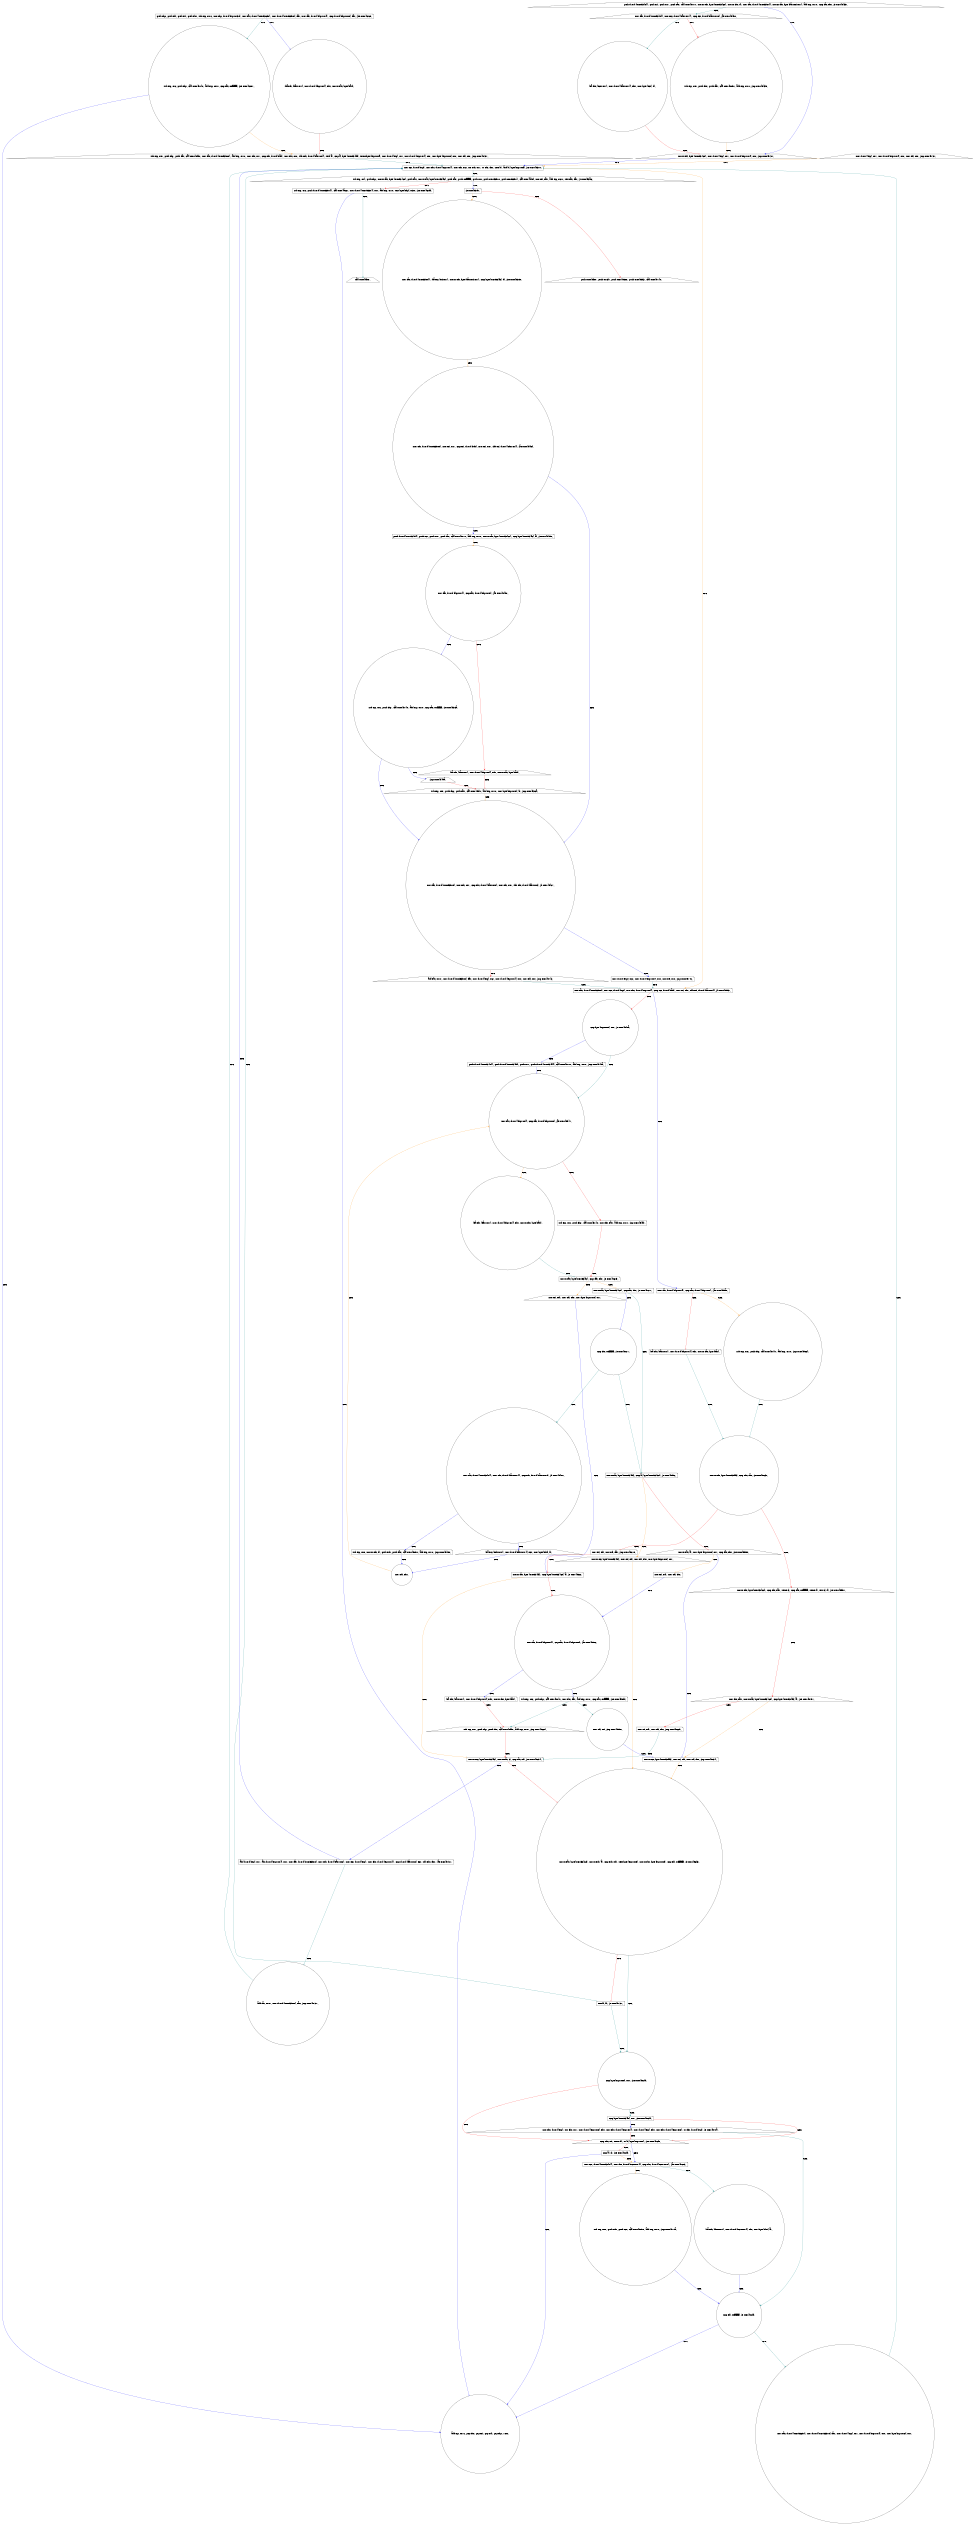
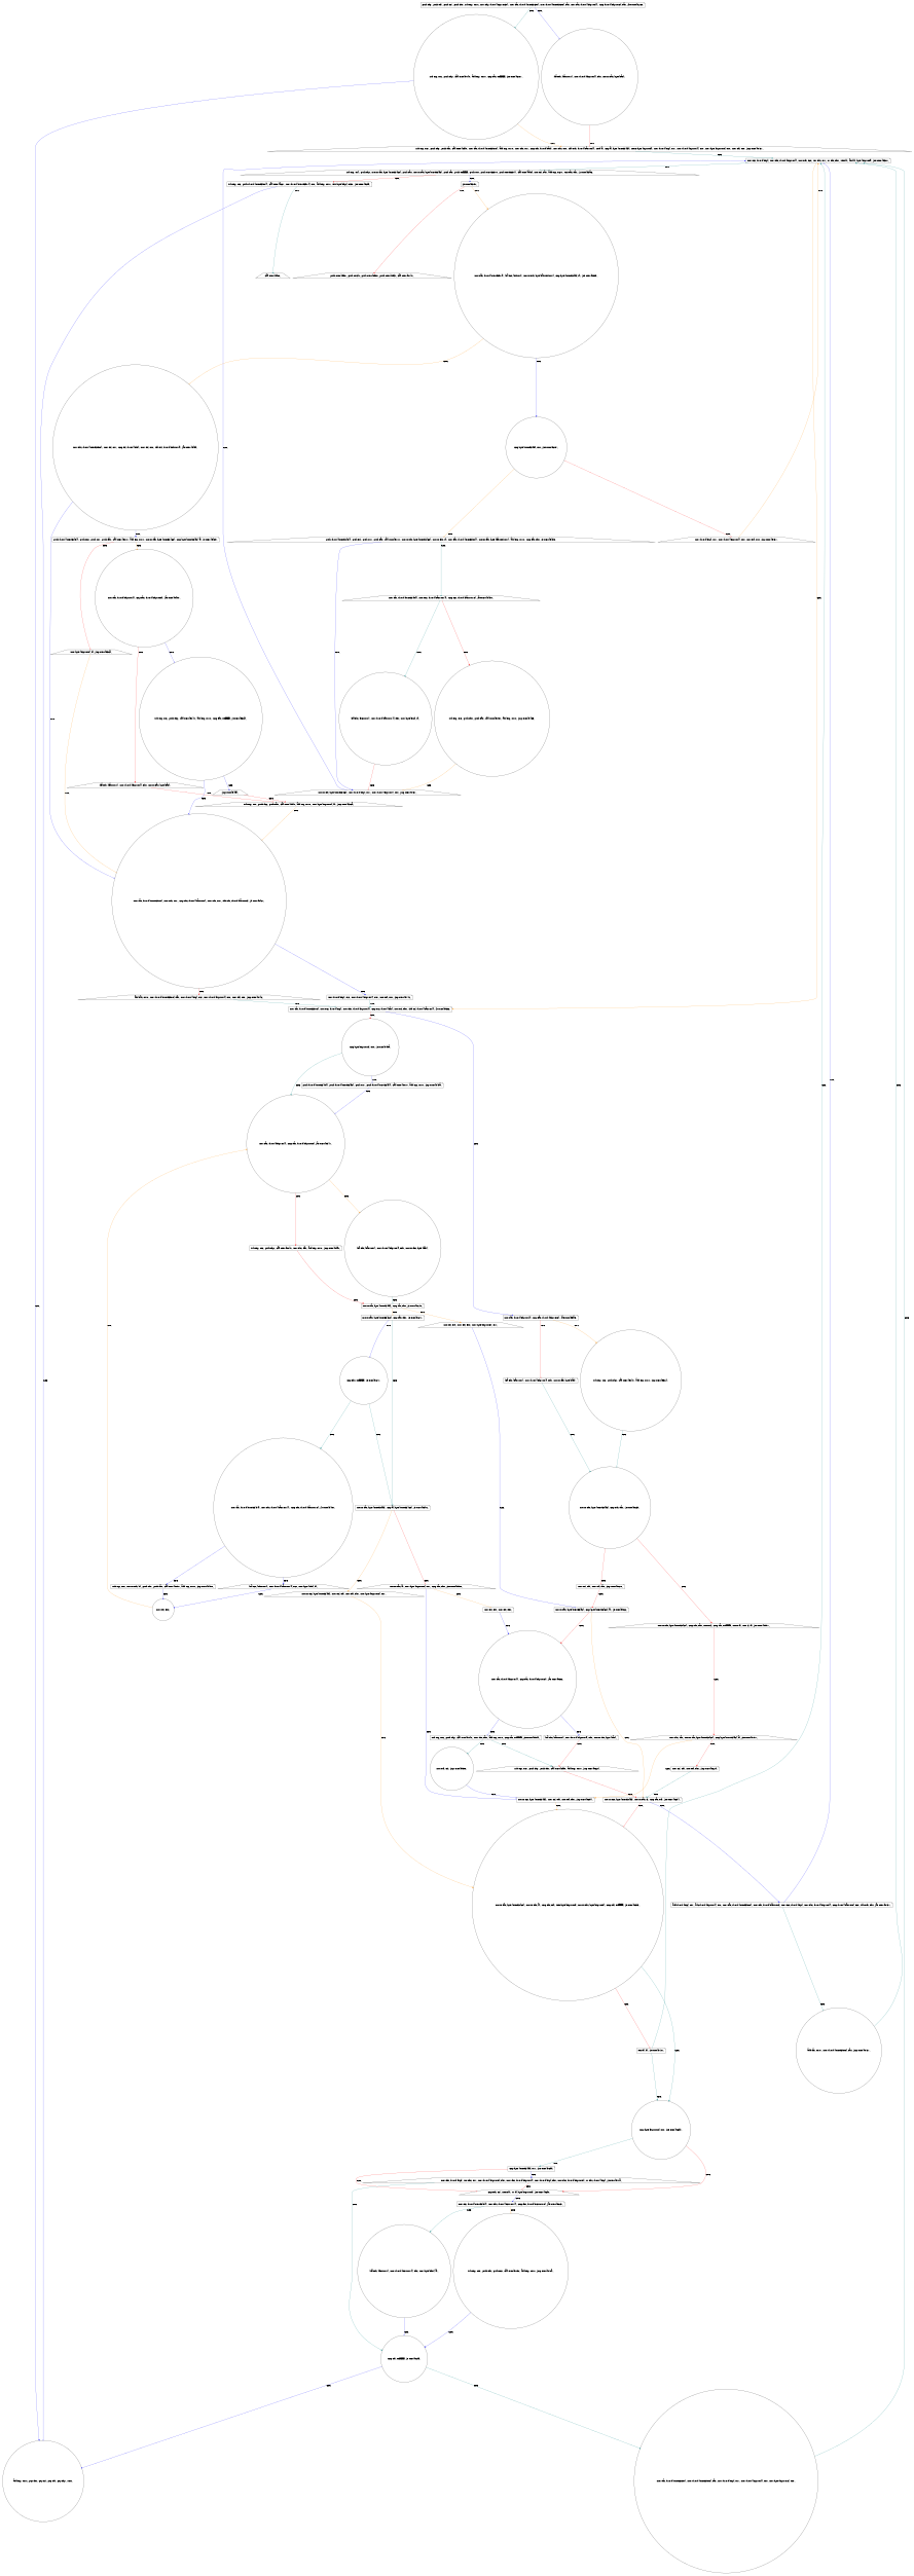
  digraph {
    node [shape=note]
    edge [arrowhead=odot color=blue]
    n1 [label="'push ebp', 'push edi', 'push esi', 'push ebx', 'sub esp, 0x1c', 'mov ebp, dword [esp+0x30]', 'mov eax, dword [0x8053690]', 'mov dword [0x8053508], eax', 'mov eax, dword [ebp+0x4]', 'cmp dword [ebp+0x8], eax', 'jbe 0x80492ce', "]
    n2 [label="'sub esp, 0xc', 'push ebp', 'call 0x8049040', 'add esp, 0x10', 'cmp eax, 0xffffffff', 'jne 0x8049281', " shape=circle]
    n3 [label="'lea edx, [eax+0x1]', 'mov dword [ebp+0x4], edx', 'movzx eax, byte [eax]', " shape=circle]
    n4 [label="'sub esp, 0x8', 'push ebp', 'push eax', 'call 0x8048fd0', 'mov eax, dword [0x8053508]', 'add esp, 0x10', 'mov edx, 0x1', 'cmp edx, dword [eax]', 'mov edx, 0x0', 'sbb edx, dword [eax+0x4]', 'setb al', 'cmp al, byte [0x80534fe]', 'setne byte [esp+0xf]', 'mov dword [esp], 0x1', 'mov dword [esp+0x4], 0x0', 'mov byte [esp+0x8], 0x0', 'mov edi, 0x0', 'jmp 0x8049731', " shape=trapezium]
    n5 [label="'add esp, 0x1c', 'pop ebx', 'pop esi', 'pop edi', 'pop ebp', 'retn', " shape=circle]
    n6 [label="'mov ecx, dword [esp]', 'mov ebx, dword [esp+0x4]', 'mov edx, ecx', 'xor edx, 0x1', 'or edx, ebx', 'sete bl', 'and bl, byte [esp+0xf]', 'jne 0x8049300', "]
    n7 [label="'sub esp, 0x4', 'push ebp', 'movzx eax, byte [0x8053468]', 'push eax', 'movzx eax, byte [0x80534fc]', 'push eax', 'push 0xffffffff', 'push 0x0', 'push 0x8053500', 'push 0x8053504', 'call 0x804ad0f', 'mov esi, eax', 'add esp, 0x20', 'test eax, eax', 'js 0x80493a6', " shape=trapezium]
    n8 [label="'mov eax, dword [0x8053508]', 'mov ecx, dword [esp]', 'mov ebx, dword [esp+0x4]', 'cmp ecx, dword [eax]', 'mov esi, ebx', 'sbb esi, dword [eax+0x4]', 'jb 0x8049553', "]
    n9 [label="'sub esp, 0xc', 'push dword [0x8053504]', 'call 0x804ac61', 'mov dword [0x8053504], 0x0', 'add esp, 0x10', 'test byte [ebp], 0x30', 'jne 0x80492df', "]
    n10 [label="'je 0x80493d0', "]
    n11 [label="'mov eax, dword [ebp+0x4]', 'cmp eax, dword [ebp+0x8]', 'jae 0x80495ae', "]
    n12 [label="'cmp byte [esp+0x8], 0x0', 'je 0x80494ea', " shape=circle]
    n13 [label="'call 0x804df08', " shape=trapezium]
    n14 [label="'push 0x804efe0', 'push 0x13b', 'push 0x804e5e8', 'push 0x804e5f2', 'call 0x8049140', " shape=trapezium]
    n15 [label="'mov eax, dword [0x8053504]', 'lea ecx, [esi-0x1]', 'movzx edx, byte [eax+esi-0x1]', 'cmp byte [0x80534fc], dl', 'jne 0x80493e9', " shape=circle]
    n16 [label="'sub esp, 0xc', 'push ebp', 'call 0x8049040', 'add esp, 0x10', 'jmp 0x8049564', " shape=circle]
    n17 [label="'lea edx, [eax+0x1]', 'mov dword [ebp+0x4], edx', 'movzx eax, byte [eax]', "]
    n18 [label="'mov eax, dword [ebp+0x4]', 'cmp eax, dword [ebp+0x8]', 'jae 0x8049541', " shape=circle]
    n19 [label="'push dword [0x80534e4]', 'push dword [0x80534f8]', 'push 0x1', 'push dword [0x80534f4]', 'call 0x8049010', 'add esp, 0x10', 'jmp 0x80494ea', "]
+   n20 [label="'cmp byte [0x80534fe], 0x0', 'jne 0x80492e7', " shape=circle]
    n21 [label="'mov edx, dword [0x8053508]', 'mov esi, 0x1', 'cmp esi, dword [edx]', 'mov esi, 0x0', 'sbb esi, dword [edx+0x4]', 'jae 0x804945f', " shape=circle]
    n22 [label="'movzx edx, byte [0x80534fc]', 'cmp edx, eax', 'je 0x804966b', " shape=circle]
    n23 [label="'sub esp, 0xc', 'push ebp', 'call 0x8049040', 'mov ebx, eax', 'add esp, 0x10', 'jmp 0x80494fb', "]
    n24 [label="'lea edx, [eax+0x1]', 'mov dword [ebp+0x4], edx', 'movzx ebx, byte [eax]', " shape=circle]
    n25 [label="'mov dword [esp], 0x1', 'mov dword [esp+0x4], 0x0', 'mov edi, 0x0', 'jmp 0x8049731', " shape=trapezium]
    n26 [label="'push dword [0x80534e4]', 'push esi', 'push 0x1', 'push eax', 'call 0x8049010', 'movzx edx, byte [0x8053468]', 'movzx ebx, dl', 'mov eax, dword [0x8053504]', 'movsx eax, byte [eax+esi-0x1]', 'add esp, 0x10', 'cmp eax, ebx', 'je 0x8049435', " shape=trapezium]
    n27 [label="'push dword [0x80534e4]', 'push ecx', 'push 0x1', 'push eax', 'call 0x8049010', 'add esp, 0x10', 'movzx eax, byte [0x8053468]', 'cmp byte [0x80534fc], al', 'je 0x8049489', "]
    n28 [label="'mov eax, dword [0x8053508]', 'mov edx, 0x1', 'cmp edx, dword [eax+0x8]', 'mov edx, 0x0', 'sbb edx, dword [eax+0xc]', 'jb 0x80494c7', " shape=circle]
    n29 [label="'mov esi, edi', 'mov edi, eax', 'jmp 0x804961e', "]
    n30 [label="'movzx edx, byte [0x8053468]', 'cmp edx, eax', 'setne cl', 'cmp eax, 0xffffffff', 'setne dl', 'test cl, dl', 'jne 0x8049551', " shape=trapezium]
    n31 [label="'movzx eax, byte [0x80534fc]', 'cmp eax, ebx', 'je 0x8049615', "]
    n32 [label="'movzx edi, byte [0x8053468]', 'mov dword [esp], 0x1', 'mov dword [esp+0x4], 0x0', 'jmp 0x8049731', " shape=trapezium]
    n33 [label="'mov eax, dword [0x80534e4]', 'mov ecx, dword [eax+0x14]', 'cmp ecx, dword [eax+0x18]', 'jae 0x8049450', " shape=trapezium]
    n34 [label="'mov eax, dword [ebp+0x4]', 'cmp eax, dword [ebp+0x8]', 'jae 0x80494b0', " shape=circle]
+   n35 [label="'mov byte [esp+0x8], bl', 'jmp 0x804936a', " shape=trapezium]
    n36 [label="'mov dword [esp], 0x2', 'mov dword [esp+0x4], 0x0', 'mov edi, 0x0', 'jmp 0x804974c', "]
    n37 [label="'add eax, 0x10', 'mov dword [0x8053508], eax', 'mov dword [esp], 0x2', 'mov dword [esp+0x4], 0x0', 'mov edi, 0x0', 'jmp 0x804974c', " shape=trapezium]
    n38 [label="'movzx eax, byte [0x80534fc]', 'cmp byte [0x8053468], al', 'je 0x80495cc', "]
    n39 [label="'mov ebx, eax', 'movzx eax, byte [0x8053468]', 'cmp byte [0x80534fc], al', 'jne 0x8049791', " shape=trapezium]
    n40 [label="'mov esi, edi', 'mov edi, ebx', 'mov byte [esp+0x8], 0x1', " shape=trapezium]
    n41 [label="'movzx eax, byte [0x8053468]', 'cmp eax, ebx', 'je 0x8049671', "]
    n42 [label="'sub esp, 0x8', 'push ebx', 'push eax', 'call 0x8049090', 'add esp, 0x10', 'jmp 0x8049435', " shape=circle]
    n43 [label="'lea ebx, [ecx+0x1]', 'mov dword [eax+0x14], ebx', 'mov byte [ecx], dl', " shape=circle]
    n44 [label="'sub esp, 0xc', 'push ebp', 'call 0x8049040', 'add esp, 0x10', 'cmp eax, 0xffffffff', 'je 0x804936a', " shape=circle]
    n45 [label="'lea edx, [eax+0x1]', 'mov dword [ebp+0x4], edx', 'movzx eax, byte [eax]', " shape=trapezium]
    n46 [label="'mov eax, dword [ebp+0x4]', 'cmp eax, dword [ebp+0x8]', 'jae 0x80495ec', " shape=circle]
    n47 [label="'movzx ecx, byte [0x80534fc]', 'movzx eax, cl', 'cmp eax, edi', 'jne 0x8049694', "]
    n48 [label="'mov esi, edi', 'mov edi, ebx', 'jmp 0x804962d', "]
    n49 [label="'movzx ecx, byte [0x80534fc]', 'mov esi, edi', 'mov edi, ebx', 'jmp 0x8049694', "]
    n50 [label="'sub esp, 0xc', 'push ebp', 'call 0x8049040', 'mov ebx, eax', 'add esp, 0x10', 'cmp eax, 0xffffffff', 'jne 0x80495dd', "]
    n51 [label="'lea edx, [eax+0x1]', 'mov dword [ebp+0x4], edx', 'movzx ebx, byte [eax]', "]
    n52 [label="'movzx eax, byte [0x8053468]', 'movzx edx, al', 'cmp edx, edi', 'sete byte [esp+0xe]', 'movzx ebx, byte [esp+0xe]', 'cmp edi, 0xffffffff', 'je 0x80496b3', " shape=circle]
    n53 [label="'add dword [esp], 0x1', 'adc dword [esp+0x4], 0x0', 'mov eax, dword [0x8053508]', 'mov edx, dword [eax+0xc]', 'mov ecx, dword [esp]', 'mov ebx, dword [esp+0x4]', 'cmp dword [eax+0x8], ecx', 'sbb edx, ebx', 'jae 0x8049731', "]
    n54 [label="'movzx eax, byte [0x80534fc]', 'cmp al, byte [0x8053468]', 'je 0x80495bc', "]
    n55 [label="'cmp ebx, 0xffffffff', 'je 0x8049671', " shape=circle]
    n56 [label="'jmp 0x804949a', " shape=trapezium]
    n57 [label="'sub esp, 0x8', 'push ebp', 'push eax', 'call 0x8048fd0', 'add esp, 0x10', 'mov byte [esp+0x8], bl', 'jmp 0x804936a', " shape=trapezium]
    n58 [label="'sub esp, 0x8', 'push ebp', 'push ebx', 'call 0x8048fd0', 'add esp, 0x10', 'jmp 0x804962d', " shape=trapezium]
    n59 [label="'mov edi, esi', 'jmp 0x804959e', " shape=circle]
    n60 [label="'cmp byte [esp+0x8], 0x0', 'jne 0x80496dd', " shape=circle]
    n61 [label="'test bl, bl', 'je 0x8049731', "]
    n62 [label="'add eax, 0x10', 'mov dword [0x8053508], eax', 'jmp 0x8049731', " shape=circle]
    n63 [label="'movzx eax, al', 'mov byte [esp+0x8], 0x1', 'cmp eax, ebx', 'jne 0x804959e', " shape=trapezium]
    n64 [label="'movzx ecx, byte [0x80534fc]', 'mov esi, edi', 'mov edi, ebx', 'mov byte [esp+0x8], 0x1', " shape=trapezium]
    n65 [label="'mov eax, dword [0x80534e4]', 'mov edx, dword [eax+0x14]', 'cmp edx, dword [eax+0x18]', 'jb 0x80494e0', " shape=circle]
    n66 [label="'mov esi, edi', 'mov edi, ebx', "]
    n67 [label="'lea ecx, [edx+0x1]', 'mov dword [eax+0x14], ecx', 'mov byte [edx], bl', " shape=trapezium]
    n68 [label="'sub esp, 0x8', 'movzx edx, bl', 'push edx', 'push eax', 'call 0x8049090', 'add esp, 0x10', 'jmp 0x80494e8', "]
    n69 [label="'cmp edx, esi', 'setne bl', 'or bl, byte [esp+0xe]', 'jne 0x80496f0', " shape=trapezium]
    n70 [label="'cmp byte [0x80534fe], 0x1', 'jne 0x80496dd', "]
    n71 [label="'mov edi, ebx', " shape=circle]
    n72 [label="'mov ecx, dword [0x80534e4]', 'mov ebx, dword [ecx+0x14]', 'cmp ebx, dword [ecx+0x18]', 'jae 0x8049603', "]
-   n73 [label="'cmp al, cl', 'jne 0x80492df', "]
    n74 [label="'mov ebx, dword [esp]', 'xor ebx, 0x1', 'mov dword [esp+0x8], ebx', 'mov ebx, dword [esp+0x4]', 'mov dword [esp], ebx', 'mov ebx, dword [esp+0x8]', 'or ebx, dword [esp]', 'je 0x804970a', " shape=trapezium]
    n75 [label="'sub esp, 0x8', 'push edx', 'push ecx', 'call 0x8049090', 'add esp, 0x10', 'jmp 0x804970a', " shape=circle]
    n76 [label="'lea edx, [ebx+0x1]', 'mov dword [ecx+0x14], edx', 'mov byte [ebx], al', " shape=circle]
    n77 [label="'cmp edi, 0xffffffff', 'je 0x80492df', " shape=circle]
    n78 [label="'mov eax, dword [0x8053690]', 'mov dword [0x8053508], eax', 'mov dword [esp], 0x1', 'mov dword [esp+0x4], 0x0', 'mov byte [esp+0x8], 0x0', " shape=circle]
    n1 -> n2 [arrowhead=tee color=teal label=CFG]
    n1 -> n3 [label=CFG]
    n2 -> n4 [arrowhead=tee color=darkorange label=CFG]
    n2 -> n5 [arrowhead=vee label=CFG]
    n3 -> n4 [color=red label=CFG]
    n4 -> n6 [arrowhead=tee color=teal label=CFG]
    n6 -> n7 [color=teal label=CFG]
    n6 -> n8 [arrowhead=vee color=darkorange label=CFG]
    n7 -> n9 [arrowhead=tee color=red label=CFG]
    n7 -> n10 [arrowhead=tee label=CFG]
    n8 -> n11 [arrowhead=tee label=CFG]
    n8 -> n12 [arrowhead=tee color=red label=CFG]
    n9 -> n5 [label=CFG]
    n9 -> n13 [arrowhead=tee color=teal label=CFG]
    n10 -> n14 [arrowhead=tee color=red label=CFG]
    n10 -> n15 [arrowhead=vee color=darkorange label=CFG]
    n11 -> n16 [arrowhead=vee color=darkorange label=CFG]
    n11 -> n17 [color=red label=CFG]
    n12 -> n18 [arrowhead=tee color=teal label=CFG]
    n12 -> n19 [label=CFG]
+   n15 -> n20 [arrowhead=vee label=CFG]
    n15 -> n21 [color=darkorange label=CFG]
    n16 -> n22 [color=teal label=CFG]
    n17 -> n22 [arrowhead=tee color=teal label=CFG]
    n18 -> n23 [arrowhead=vee color=red label=CFG]
    n18 -> n24 [arrowhead=tee color=darkorange label=CFG]
    n19 -> n18 [label=CFG]
+   n20 -> n25 [color=red label=CFG]
+   n20 -> n26 [color=darkorange label=CFG]
    n21 -> n27 [arrowhead=vee label=CFG]
    n21 -> n28 [label=CFG]
    n22 -> n29 [color=red label=CFG]
    n22 -> n30 [arrowhead=vee color=red label=CFG]
    n23 -> n31 [arrowhead=vee color=red label=CFG]
    n24 -> n31 [color=teal label=CFG]
    n25 -> n6 [arrowhead=vee color=darkorange label=CFG]
    n26 -> n32 [arrowhead=vee label=CFG]
    n26 -> n33 [arrowhead=tee color=teal label=CFG]
    n27 -> n34 [arrowhead=tee color=darkorange label=CFG]
+   n27 -> n35 [color=red label=CFG]
    n28 -> n36 [arrowhead=vee label=CFG]
    n28 -> n37 [arrowhead=vee color=red label=CFG]
    n29 -> n38 [arrowhead=tee color=red label=CFG]
    n30 -> n39 [arrowhead=vee color=red label=CFG]
    n31 -> n40 [arrowhead=vee color=darkorange label=CFG]
    n31 -> n41 [color=darkorange label=CFG]
    n32 -> n6 [arrowhead=vee label=CFG]
    n33 -> n42 [arrowhead=vee color=red label=CFG]
    n33 -> n43 [arrowhead=tee color=teal label=CFG]
    n34 -> n44 [label=CFG]
    n34 -> n45 [arrowhead=vee color=red label=CFG]
+   n35 -> n28 [color=darkorange label=CFG]
    n36 -> n8 [arrowhead=tee color=teal label=CFG]
    n37 -> n8 [color=teal label=CFG]
    n38 -> n46 [arrowhead=vee color=red label=CFG]
    n38 -> n47 [color=darkorange label=CFG]
    n39 -> n48 [arrowhead=vee color=red label=CFG]
    n39 -> n49 [arrowhead=vee color=darkorange label=CFG]
    n40 -> n38 [label=CFG]
    n41 -> n54 [color=teal label=CFG]
    n41 -> n55 [label=CFG]
    n42 -> n32 [color=darkorange label=CFG]
    n43 -> n32 [color=red label=CFG]
    n44 -> n28 [arrowhead=tee label=CFG]
    n44 -> n56 [arrowhead=tee label=CFG]
    n45 -> n57 [color=red label=CFG]
    n46 -> n50 [label=CFG]
    n46 -> n51 [arrowhead=tee label=CFG]
    n47 -> n52 [color=red label=CFG]
    n47 -> n53 [arrowhead=vee label=CFG]
    n48 -> n47 [arrowhead=tee color=teal label=CFG]
    n49 -> n52 [arrowhead=tee color=darkorange label=CFG]
    n50 -> n58 [arrowhead=vee color=teal label=CFG]
    n50 -> n59 [arrowhead=tee color=teal label=CFG]
    n51 -> n58 [arrowhead=tee color=red label=CFG]
    n52 -> n60 [arrowhead=vee color=teal label=CFG]
    n52 -> n61 [color=red label=CFG]
    n53 -> n6 [label=CFG]
    n53 -> n62 [color=teal label=CFG]
    n54 -> n63 [color=red label=CFG]
    n54 -> n64 [arrowhead=vee color=darkorange label=CFG]
    n55 -> n54 [color=teal label=CFG]
    n55 -> n65 [arrowhead=vee color=teal label=CFG]
    n56 -> n57 [arrowhead=tee color=red label=CFG]
    n57 -> n28 [color=darkorange label=CFG]
    n58 -> n47 [arrowhead=tee color=red label=CFG]
    n59 -> n49 [label=CFG]
    n60 -> n69 [arrowhead=vee color=red label=CFG]
    n60 -> n70 [arrowhead=vee color=teal label=CFG]
    n61 -> n6 [arrowhead=vee color=teal label=CFG]
    n61 -> n60 [arrowhead=vee color=teal label=CFG]
    n62 -> n6 [arrowhead=vee color=teal label=CFG]
    n63 -> n49 [label=CFG]
    n63 -> n66 [color=darkorange label=CFG]
    n64 -> n52 [arrowhead=vee color=darkorange label=CFG]
    n65 -> n67 [arrowhead=vee label=CFG]
    n65 -> n68 [arrowhead=tee label=CFG]
    n66 -> n46 [arrowhead=vee label=CFG]
    n67 -> n71 [arrowhead=tee label=CFG]
    n68 -> n71 [arrowhead=tee label=CFG]
    n69 -> n72 [arrowhead=tee label=CFG]
-   n69 -> n73 [color=red label=CFG]
    n70 -> n69 [color=red label=CFG]
    n70 -> n74 [arrowhead=vee label=CFG]
    n71 -> n18 [arrowhead=tee color=darkorange label=CFG]
    n72 -> n75 [color=darkorange label=CFG]
    n72 -> n76 [arrowhead=vee color=teal label=CFG]
-   n73 -> n5 [arrowhead=vee label=CFG]
-   n73 -> n72 [arrowhead=tee color=darkorange label=CFG]
    n74 -> n69 [color=red label=CFG]
    n74 -> n77 [arrowhead=vee color=teal label=CFG]
    n75 -> n77 [arrowhead=vee label=CFG]
    n76 -> n77 [label=CFG]
    n77 -> n5 [arrowhead=tee label=CFG]
    n77 -> n78 [arrowhead=tee color=teal label=CFG]
    n78 -> n6 [arrowhead=tee color=teal label=CFG]
  }
